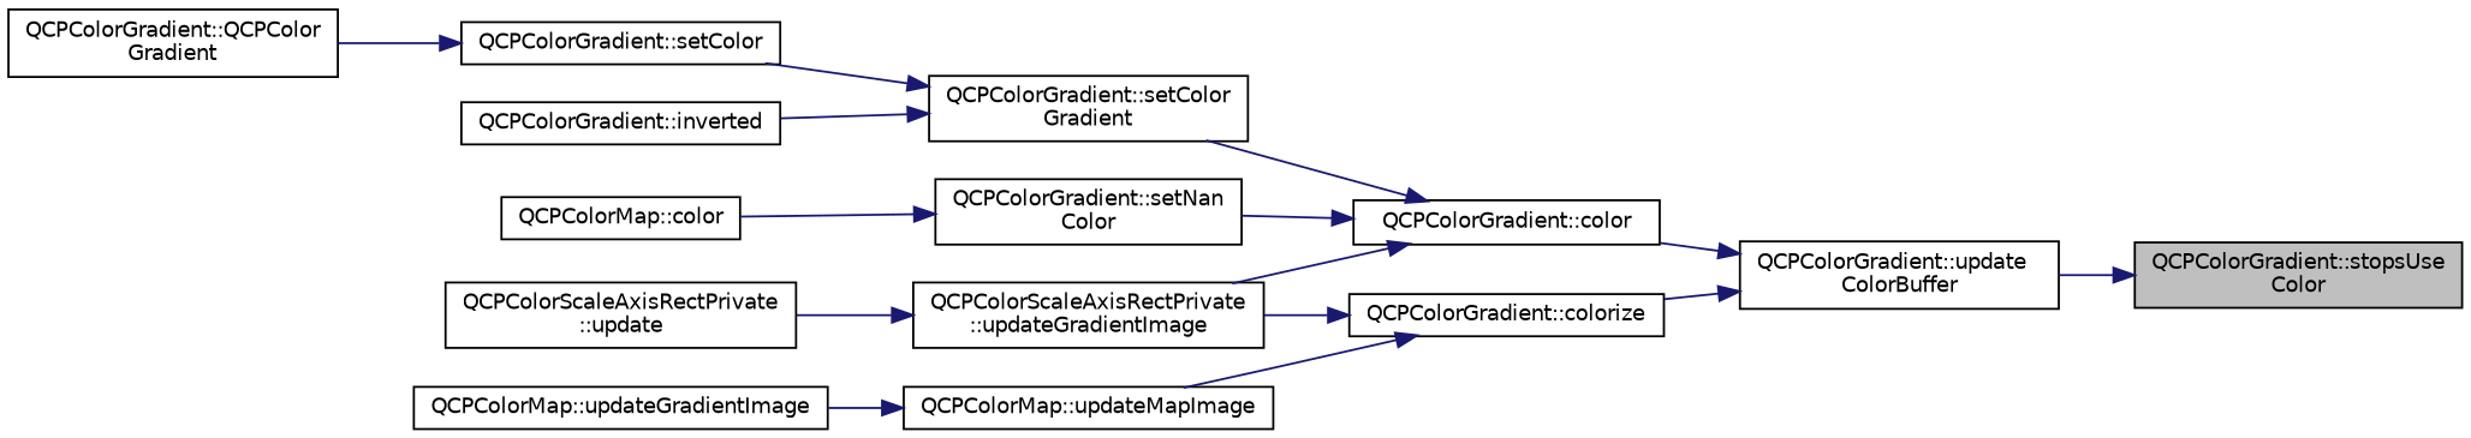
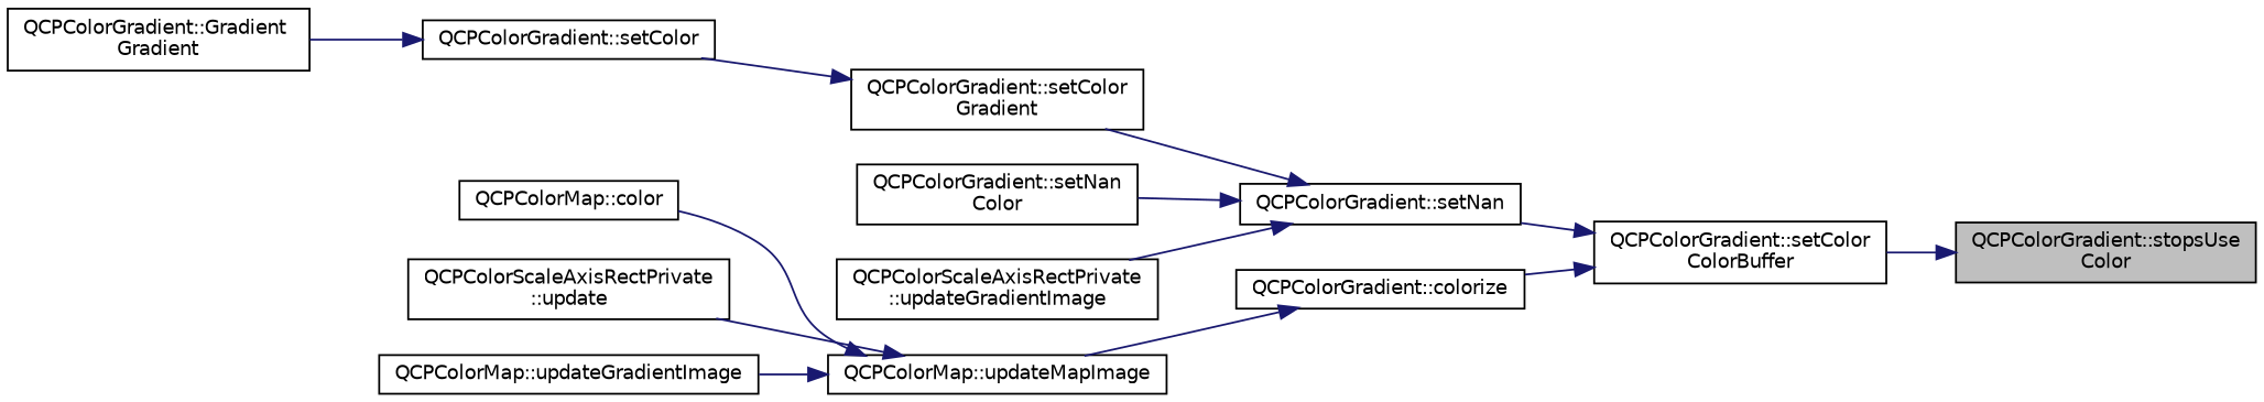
  digraph {
    rankdir=RL
    node [color=black fillcolor=white fontname=Helvetica fontsize=10 shape=record style=filled]
    edge [color=midnightblue dir=back fontname=Helvetica fontsize=10 labelfontname=Helvetica labelfontsize=10 style=solid]
    n1 [fillcolor=grey75 fontcolor=black height=0.2 label="QCPColorGradient::stopsUse\lColor" width=0.4]
-   n2 [height=0.2 label="QCPColorGradient::update\lColorBuffer" width=0.4]
-   n3 [height=0.2 label="QCPColorGradient::color" width=0.4]
+   n2 [height=0.2 label="QCPColorGradient::setColor\lColorBuffer" width=0.4]
+   n3 [height=0.2 label="QCPColorGradient::setNan" width=0.4]
    n4 [height=0.2 label="QCPColorGradient::colorize" width=0.4]
    n5 [height=0.2 label="QCPColorGradient::setColor\lGradient" width=0.4]
    n6 [height=0.2 label="QCPColorGradient::setNan\lColor" width=0.4]
    n7 [height=0.2 label="QCPColorScaleAxisRectPrivate\l::updateGradientImage" width=0.4]
    n8 [height=0.2 label="QCPColorMap::updateMapImage" width=0.4]
-   n9 [height=0.2 label="QCPColorGradient::inverted" width=0.4]
    n10 [height=0.2 label="QCPColorGradient::setColor" width=0.4]
    n11 [height=0.2 label="QCPColorScaleAxisRectPrivate\l::update" width=0.4]
-   n12 [height=0.2 label="QCPColorGradient::QCPColor\lGradient" width=0.4]
+   n12 [height=0.2 label="QCPColorGradient::Gradient\lGradient" width=0.4]
    n13 [height=0.2 label="QCPColorMap::color" width=0.4]
    n14 [height=0.2 label="QCPColorMap::updateGradientImage" width=0.4]
    n1 -> n2
    n2 -> n3
    n2 -> n4
    n3 -> n5
    n3 -> n6
    n3 -> n7
-   n4 -> n7
    n4 -> n8
-   n5 -> n9
    n5 -> n10
-   n7 -> n11
-   n6 -> n13
+   n8 -> n11
+   n8 -> n13
    n8 -> n14
    n10 -> n12
  }
